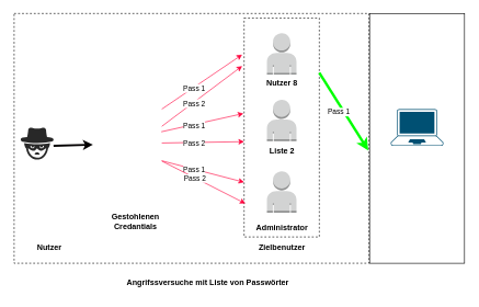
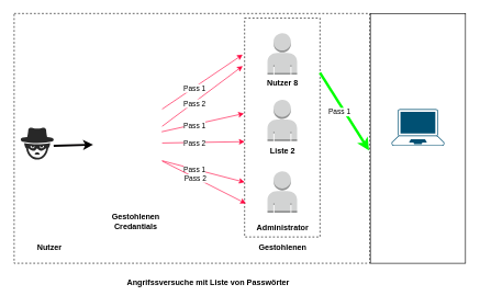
  <mxCell id="0" />
  <mxCell id="1" parent="0" />
  <mxCell id="2" value="" style="rounded=0;whiteSpace=wrap;html=1;labelBackgroundColor=none;dashed=1;fillColor=none;" parent="1" vertex="1"><mxGeometry x="21" width="540" height="380" as="geometry" y="20" /></mxCell>
  <mxCell id="3" value="" style="rounded=0;whiteSpace=wrap;html=1;labelBackgroundColor=none;" parent="1" vertex="1"><mxGeometry x="562" width="144.5" height="380" as="geometry" y="20" /></mxCell>
  <mxCell id="4" value="" style="verticalLabelPosition=bottom;sketch=0;html=1;fillColor=#282828;strokeColor=none;verticalAlign=top;pointerEvents=1;align=center;shape=mxgraph.cisco_safe.security_icons.icon36;" parent="1" vertex="1"><mxGeometry x="31" y="193.38" width="50" height="49" as="geometry" /></mxCell>
  <mxCell id="5" value="Nutzer" style="text;html=1;strokeColor=none;fillColor=none;align=center;verticalAlign=middle;whiteSpace=wrap;rounded=0;fontStyle=1" parent="1" vertex="1"><mxGeometry y="361" width="110" height="30" as="geometry" x="20" /></mxCell>
  <mxCell id="6" value="" style="rounded=0;whiteSpace=wrap;html=1;labelBackgroundColor=none;dashed=1;" parent="1" vertex="1"><mxGeometry x="371" y="27" width="114.5" height="333" as="geometry" /></mxCell>
- <mxCell id="7" value="Zielbenutzer" style="text;html=1;strokeColor=none;fillColor=none;align=center;verticalAlign=middle;whiteSpace=wrap;rounded=0;fontStyle=1" parent="1" vertex="1"><mxGeometry x="386.5" y="360" width="83.5" height="31" as="geometry" /></mxCell>
+ <mxCell id="7" value="Gestohlenen" style="text;html=1;strokeColor=none;fillColor=none;align=center;verticalAlign=middle;whiteSpace=wrap;rounded=0;fontStyle=1" parent="1" vertex="1"><mxGeometry x="386.5" y="360" width="83.5" height="31" as="geometry" /></mxCell>
  <mxCell id="8" value="" style="points=[[0.13,0.02,0],[0.5,0,0],[0.87,0.02,0],[0.885,0.4,0],[0.985,0.985,0],[0.5,1,0],[0.015,0.985,0],[0.115,0.4,0]];verticalLabelPosition=bottom;sketch=0;html=1;verticalAlign=top;aspect=fixed;align=center;pointerEvents=1;shape=mxgraph.cisco19.laptop;fillColor=#005073;strokeColor=none;" parent="1" vertex="1"><mxGeometry x="594.25" y="165.5" width="80" height="56" as="geometry" /></mxCell>
  <mxCell id="9" value="" style="endArrow=classic;html=1;rounded=0;strokeColor=#FF003C;entryX=-0.026;entryY=0.167;entryDx=0;entryDy=0;entryPerimeter=0;exitX=1;exitY=0;exitDx=0;exitDy=0;" parent="1" source="17" target="6" edge="1"><mxGeometry width="50" height="50" relative="1" as="geometry"><mxPoint x="231" y="140" as="sourcePoint" /><mxPoint x="375.5" y="51.5" as="targetPoint" /></mxGeometry></mxCell>
  <mxCell id="10" value="Pass 1" style="edgeLabel;html=1;align=center;verticalAlign=middle;resizable=0;points=[];" parent="9" vertex="1" connectable="0"><mxGeometry x="-0.213" y="-1" relative="1" as="geometry"><mxPoint as="offset" /></mxGeometry></mxCell>
  <mxCell id="11" value="" style="endArrow=classic;html=1;rounded=0;strokeColor=#FF003C;entryX=-0.026;entryY=0.219;entryDx=0;entryDy=0;entryPerimeter=0;exitX=1;exitY=0.25;exitDx=0;exitDy=0;" parent="1" source="17" target="6" edge="1"><mxGeometry width="50" height="50" relative="1" as="geometry"><mxPoint x="231" y="157" as="sourcePoint" /><mxPoint x="375.5" y="101.5" as="targetPoint" /></mxGeometry></mxCell>
  <mxCell id="12" value="Pass 2" style="edgeLabel;html=1;align=center;verticalAlign=middle;resizable=0;points=[];" parent="11" vertex="1" connectable="0"><mxGeometry x="-0.213" y="-1" relative="1" as="geometry"><mxPoint as="offset" /></mxGeometry></mxCell>
  <mxCell id="13" value="" style="outlineConnect=0;dashed=0;verticalLabelPosition=bottom;verticalAlign=top;align=center;html=1;shape=mxgraph.aws3.user;fillColor=#D2D3D3;gradientColor=none;strokeColor=#00FF00;" parent="1" vertex="1"><mxGeometry x="405.75" y="151.25" width="45" height="63" as="geometry" /></mxCell>
  <mxCell id="14" value="" style="endArrow=classic;html=1;rounded=0;strokeColor=#00FF00;entryX=-0.014;entryY=0.548;entryDx=0;entryDy=0;entryPerimeter=0;strokeWidth=4;exitX=1;exitY=0.25;exitDx=0;exitDy=0;" parent="1" source="6" target="3" edge="1"><mxGeometry width="50" height="50" relative="1" as="geometry"><mxPoint x="551" y="170" as="sourcePoint" /><mxPoint x="441" y="195.5" as="targetPoint" /></mxGeometry></mxCell>
  <mxCell id="15" value="Pass&amp;nbsp;1" style="edgeLabel;html=1;align=center;verticalAlign=middle;resizable=0;points=[];" parent="14" vertex="1" connectable="0"><mxGeometry x="-0.213" y="-1" relative="1" as="geometry"><mxPoint y="12" as="offset" /></mxGeometry></mxCell>
  <mxCell id="16" value="Angrifssversuche mit Liste von Passwörter" style="text;html=1;strokeColor=none;fillColor=none;align=center;verticalAlign=middle;whiteSpace=wrap;rounded=0;fontStyle=1" parent="1" vertex="1"><mxGeometry x="161" y="415" width="310" height="30" as="geometry" /></mxCell>
  <mxCell id="17" value="" style="shape=image;html=1;verticalAlign=top;verticalLabelPosition=bottom;labelBackgroundColor=#ffffff;imageAspect=0;aspect=fixed;image=https://cdn3.iconfinder.com/data/icons/quartz/Book.png" parent="1" vertex="1"><mxGeometry x="141" y="165.5" width="104.75" height="104.75" as="geometry" /></mxCell>
  <mxCell id="18" value="Gestohlenen Credantials" style="text;html=1;strokeColor=none;fillColor=none;align=center;verticalAlign=middle;whiteSpace=wrap;rounded=0;fontStyle=1" parent="1" vertex="1"><mxGeometry x="151" y="321" width="110" height="30" as="geometry" /></mxCell>
  <mxCell id="19" value="" style="endArrow=classic;html=1;rounded=0;strokeColor=#030001;exitX=1;exitY=0.571;exitDx=0;exitDy=0;exitPerimeter=0;strokeWidth=3;" parent="1" source="4" target="17" edge="1"><mxGeometry width="50" height="50" relative="1" as="geometry"><mxPoint x="103.75" y="170.5" as="sourcePoint" /><mxPoint x="151" y="167" as="targetPoint" /></mxGeometry></mxCell>
  <mxCell id="20" value="" style="outlineConnect=0;dashed=0;verticalLabelPosition=bottom;verticalAlign=top;align=center;html=1;shape=mxgraph.aws3.user;fillColor=#D2D3D3;gradientColor=none;strokeColor=#00FF00;" parent="1" vertex="1"><mxGeometry x="405.75" y="50" width="45" height="63" as="geometry" /></mxCell>
  <mxCell id="21" value="" style="outlineConnect=0;dashed=0;verticalLabelPosition=bottom;verticalAlign=top;align=center;html=1;shape=mxgraph.aws3.user;fillColor=#D2D3D3;gradientColor=none;strokeColor=#00FF00;" parent="1" vertex="1"><mxGeometry x="405.75" y="260" width="45" height="63" as="geometry" /></mxCell>
  <mxCell id="22" value="Nutzer 8" style="text;html=1;strokeColor=none;fillColor=none;align=center;verticalAlign=middle;whiteSpace=wrap;rounded=0;fontStyle=1" parent="1" vertex="1"><mxGeometry x="386.5" y="110" width="83.5" height="31" as="geometry" /></mxCell>
  <mxCell id="23" value="Liste 2" style="text;html=1;strokeColor=none;fillColor=none;align=center;verticalAlign=middle;whiteSpace=wrap;rounded=0;fontStyle=1" parent="1" vertex="1"><mxGeometry x="386.5" y="214.5" width="83.5" height="31" as="geometry" /></mxCell>
  <mxCell id="24" value="Administrator" style="text;html=1;strokeColor=none;fillColor=none;align=center;verticalAlign=middle;whiteSpace=wrap;rounded=0;fontStyle=1" parent="1" vertex="1"><mxGeometry x="386.5" y="330" width="83.5" height="31" as="geometry" /></mxCell>
  <mxCell id="25" value="" style="endArrow=classic;html=1;rounded=0;strokeColor=#FF003C;entryX=-0.009;entryY=0.436;entryDx=0;entryDy=0;entryPerimeter=0;exitX=0.993;exitY=0.329;exitDx=0;exitDy=0;exitPerimeter=0;" parent="1" source="17" target="6" edge="1"><mxGeometry width="50" height="50" relative="1" as="geometry"><mxPoint x="231" y="170" as="sourcePoint" /><mxPoint x="378" y="110" as="targetPoint" /></mxGeometry></mxCell>
  <mxCell id="26" value="Pass 1" style="edgeLabel;html=1;align=center;verticalAlign=middle;resizable=0;points=[];" parent="25" vertex="1" connectable="0"><mxGeometry x="-0.213" y="-1" relative="1" as="geometry"><mxPoint as="offset" /></mxGeometry></mxCell>
  <mxCell id="27" value="" style="endArrow=classic;html=1;rounded=0;strokeColor=#FF003C;entryX=-0.026;entryY=0.219;entryDx=0;entryDy=0;entryPerimeter=0;" parent="1" source="17" edge="1"><mxGeometry width="50" height="50" relative="1" as="geometry"><mxPoint x="234" y="253" as="sourcePoint" /><mxPoint x="371" y="215" as="targetPoint" /></mxGeometry></mxCell>
  <mxCell id="28" value="Pass 2" style="edgeLabel;html=1;align=center;verticalAlign=middle;resizable=0;points=[];" parent="27" vertex="1" connectable="0"><mxGeometry x="-0.213" y="-1" relative="1" as="geometry"><mxPoint as="offset" /></mxGeometry></mxCell>
  <mxCell id="29" value="" style="endArrow=classic;html=1;rounded=0;strokeColor=#FF003C;entryX=0;entryY=0.75;entryDx=0;entryDy=0;exitX=1;exitY=0.75;exitDx=0;exitDy=0;" parent="1" source="17" target="6" edge="1"><mxGeometry width="50" height="50" relative="1" as="geometry"><mxPoint x="221" y="230" as="sourcePoint" /><mxPoint x="369.75" y="255" as="targetPoint" /></mxGeometry></mxCell>
  <mxCell id="30" value="Pass 1" style="edgeLabel;html=1;align=center;verticalAlign=middle;resizable=0;points=[];" parent="29" vertex="1" connectable="0"><mxGeometry x="-0.213" y="-1" relative="1" as="geometry"><mxPoint as="offset" /></mxGeometry></mxCell>
  <mxCell id="31" value="" style="endArrow=classic;html=1;rounded=0;strokeColor=#FF003C;entryX=0.017;entryY=0.847;entryDx=0;entryDy=0;entryPerimeter=0;" parent="1" source="17" target="6" edge="1"><mxGeometry width="50" height="50" relative="1" as="geometry"><mxPoint x="201" y="320" as="sourcePoint" /><mxPoint x="336" y="347" as="targetPoint" /></mxGeometry></mxCell>
  <mxCell id="32" value="Pass 2" style="edgeLabel;html=1;align=center;verticalAlign=middle;resizable=0;points=[];" parent="31" vertex="1" connectable="0"><mxGeometry x="-0.213" y="-1" relative="1" as="geometry"><mxPoint as="offset" /></mxGeometry></mxCell>
